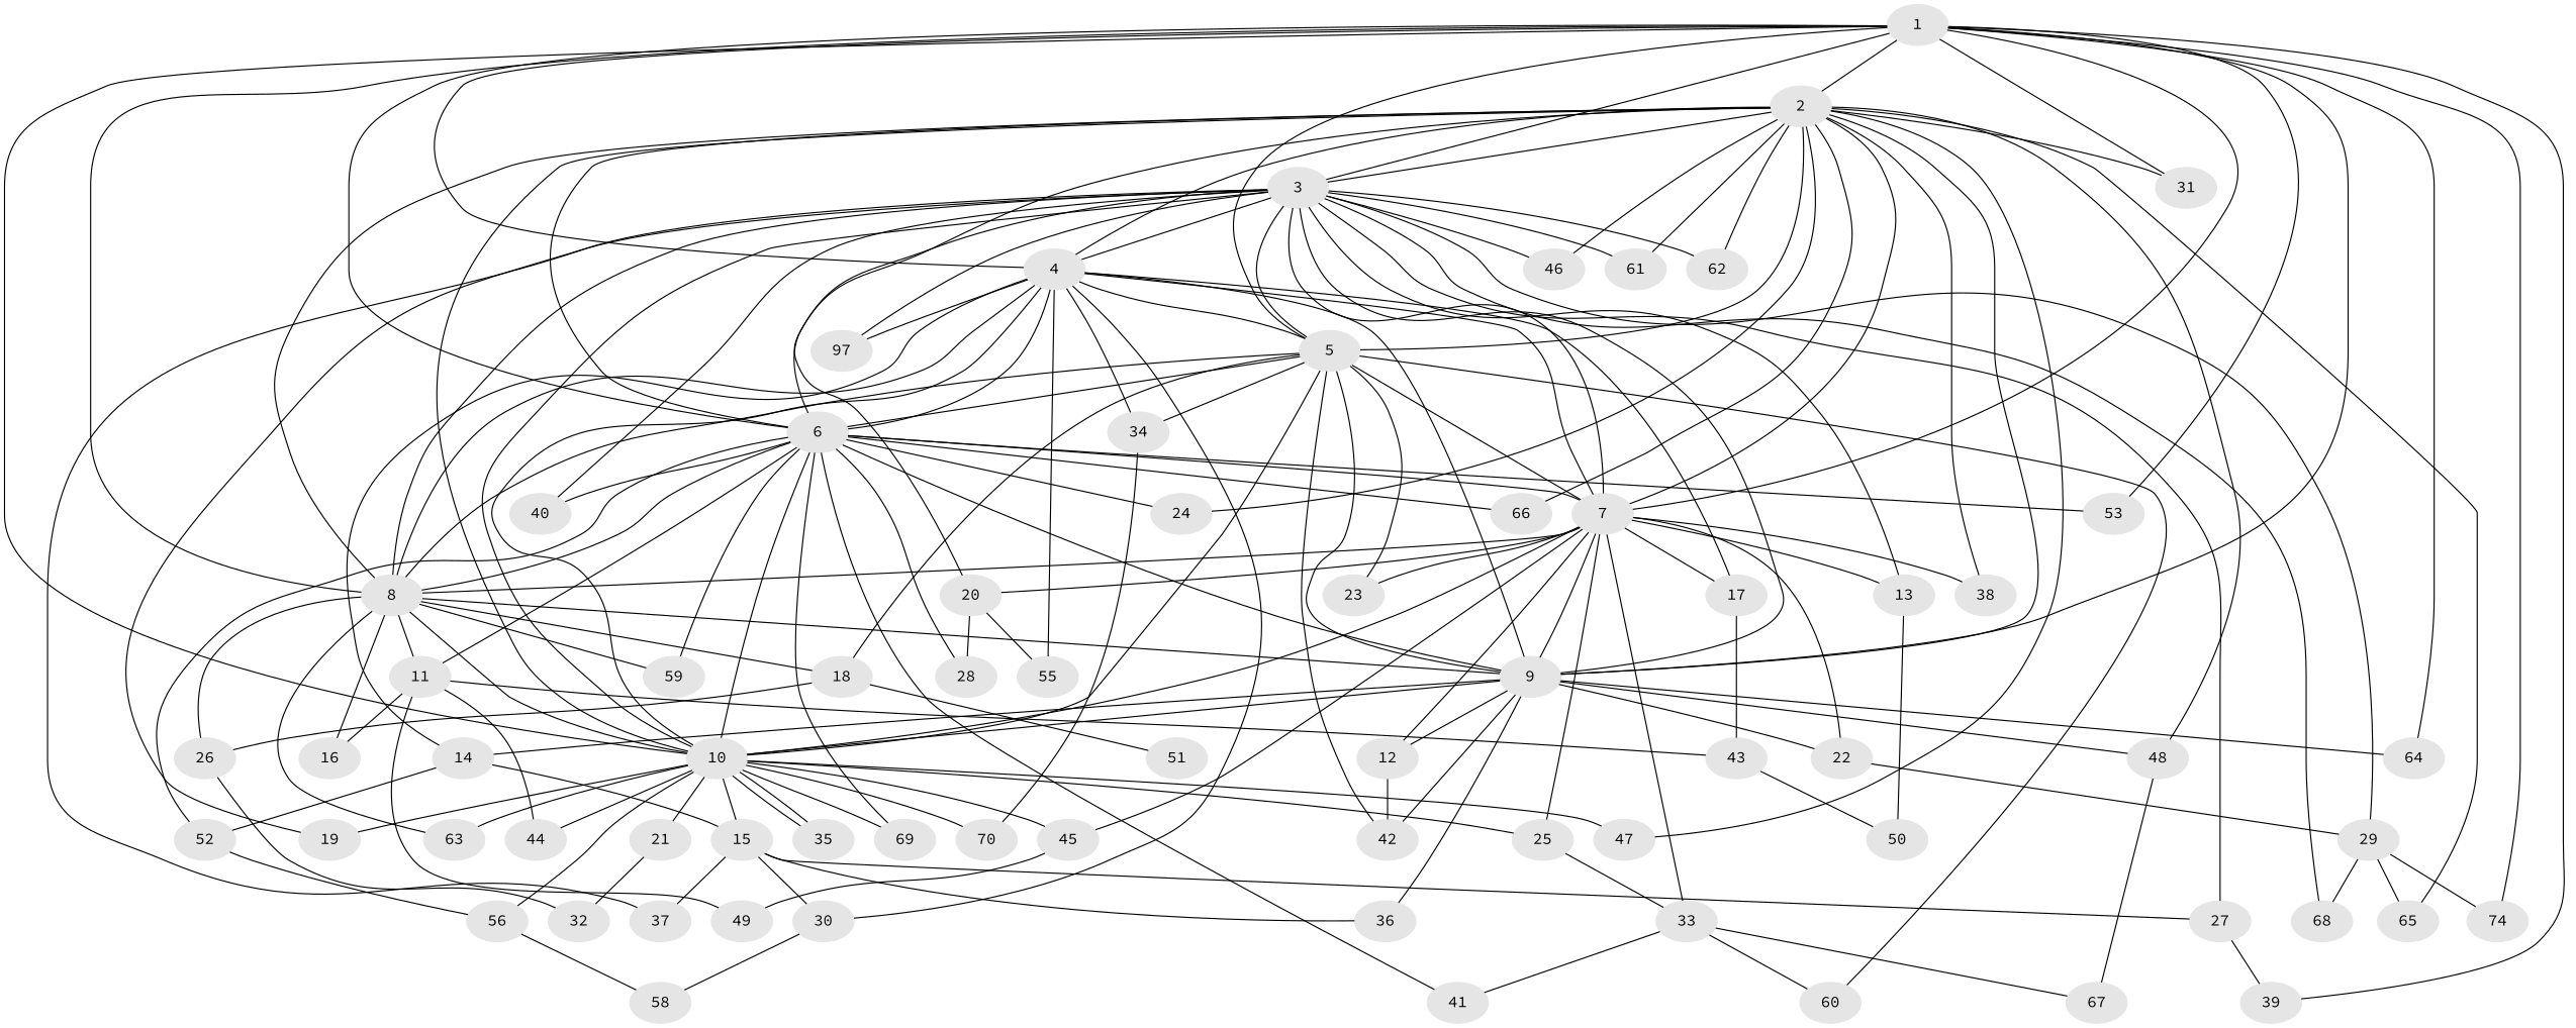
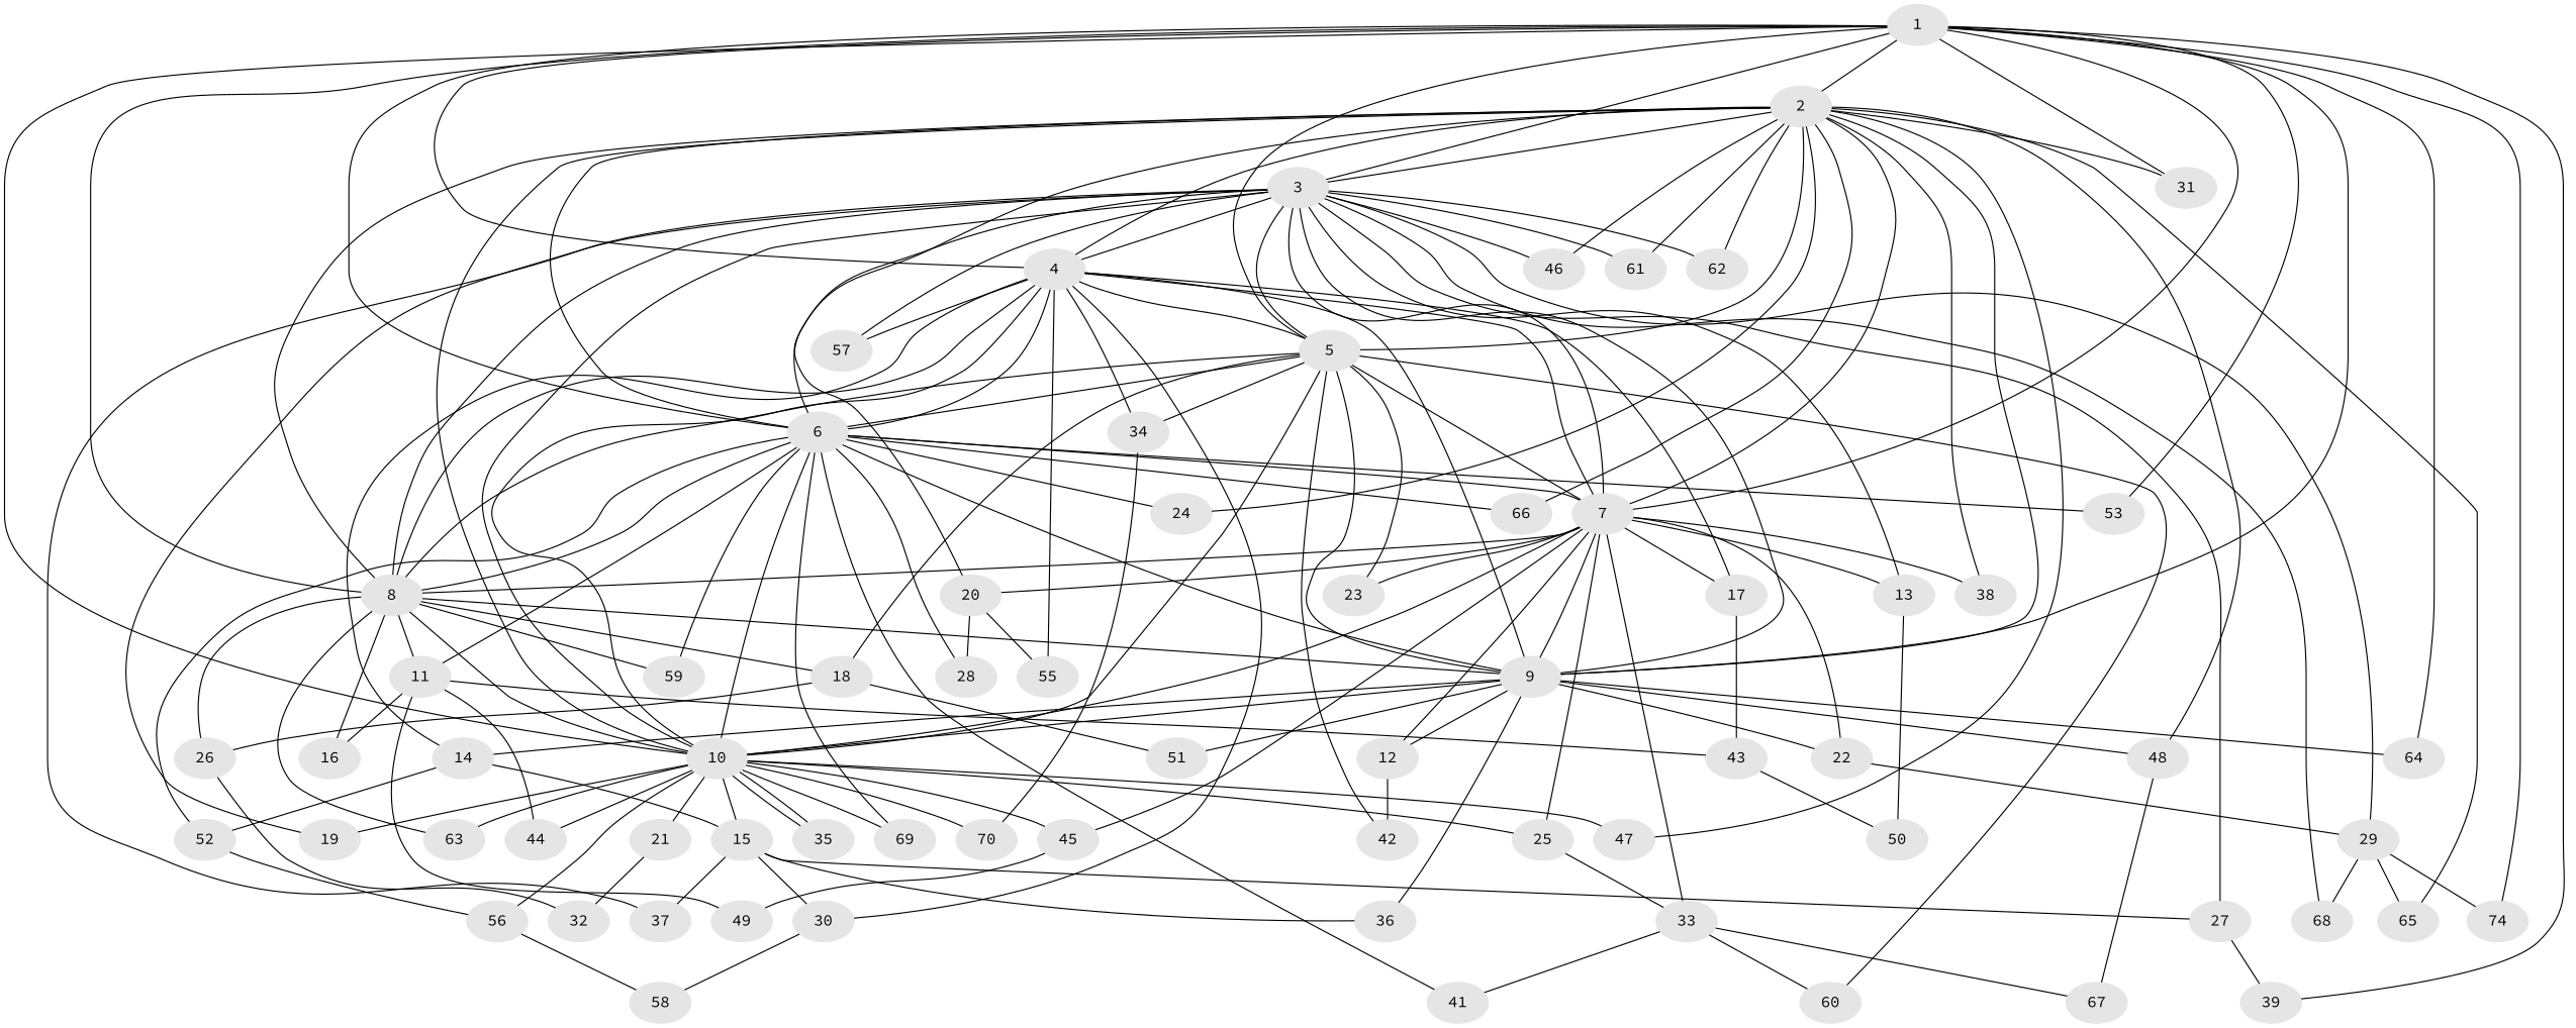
  graph {
    fontname="Source Code Pro"
    node [color=gray90 fontname="Source Code Pro" style=filled]
    edge [fontname="Source Code Pro"]
    1
    2
    3
    4
    5
    6
    7
    8
    9
    10
    31
    39
    53
    n14 [label=74]
    64
    20
    24
    38
    46
    47
    48
    61
    62
    65
    66
    13
    19
    27
    29
    37
-   40
-   57 [label=97]
+   57
    68
    14
    17
    30
    34
    55
    18
    23
    42
    60
    11
    28
    41
    52
    59
    69
    12
    22
    25
    33
    45
    16
    26
    63
    36
    51
    21
    15
    35
    44
    56
    70
    67
    50
    43
    58
    49
    32
    1 -- 2
    1 -- 3
    1 -- 4
    1 -- 5
    1 -- 6
    1 -- 7
    1 -- 8
    1 -- 9
    1 -- 10
    1 -- 31
    1 -- 39
    1 -- 53
    1 -- n14
    1 -- 64
    2 -- 3
    2 -- 4
    2 -- 5
    2 -- 6
    2 -- 7
    2 -- 8
    2 -- 9
    2 -- 10
    2 -- 31
    2 -- 20
    2 -- 24
    2 -- 38
    2 -- 46
    2 -- 47
    2 -- 48
    2 -- 61
    2 -- 62
    2 -- 65
    2 -- 66
    3 -- 4
    3 -- 5
    3 -- 6
    3 -- 7
    3 -- 8
    3 -- 9
    3 -- 10
    3 -- 46
    3 -- 61
    3 -- 62
    3 -- 13
    3 -- 19
    3 -- 27
    3 -- 29
    3 -- 37
-   3 -- 40
    3 -- 57
    3 -- 68
    4 -- 5
    4 -- 6
    4 -- 7
    4 -- 8
    4 -- 9
    4 -- 10
    4 -- 57
    4 -- 14
    4 -- 17
    4 -- 30
    4 -- 34
    4 -- 55
    5 -- 6
    5 -- 7
    5 -- 8
    5 -- 9
    5 -- 10
    5 -- 34
    5 -- 18
    5 -- 23
    5 -- 42
    5 -- 60
    6 -- 7
    6 -- 8
    6 -- 9
    6 -- 10
    6 -- 53
    6 -- 24
    6 -- 66
-   6 -- 40
    6 -- 11
    6 -- 28
    6 -- 41
    6 -- 52
    6 -- 59
    6 -- 69
    7 -- 8
    7 -- 9
    7 -- 10
    7 -- 20
    7 -- 38
    7 -- 13
    7 -- 17
    7 -- 23
    7 -- 12
    7 -- 22
    7 -- 25
    7 -- 33
    7 -- 45
    8 -- 9
    8 -- 10
    8 -- 18
    8 -- 11
    8 -- 59
    8 -- 16
    8 -- 26
    8 -- 63
    9 -- 10
    9 -- 64
    9 -- 48
    9 -- 14
    9 -- 12
    9 -- 22
    9 -- 36
-   9 -- 42
+   9 -- 51
    10 -- 47
    10 -- 19
    10 -- 69
    10 -- 25
    10 -- 45
    10 -- 63
    10 -- 21
    10 -- 15
    10 -- 35
    10 -- 35
    10 -- 44
    10 -- 56
    10 -- 70
    20 -- 55
    20 -- 28
    48 -- 67
    13 -- 50
    27 -- 39
    29 -- n14
    29 -- 65
    29 -- 68
    14 -- 52
    14 -- 15
    17 -- 43
    30 -- 58
    34 -- 70
    18 -- 26
    18 -- 51
    11 -- 16
    11 -- 44
    11 -- 43
    11 -- 49
    52 -- 56
    12 -- 42
    22 -- 29
    25 -- 33
    33 -- 60
    33 -- 41
    33 -- 67
    45 -- 49
    26 -- 32
    21 -- 32
    15 -- 27
    15 -- 37
    15 -- 30
    15 -- 36
    56 -- 58
    43 -- 50
  }
